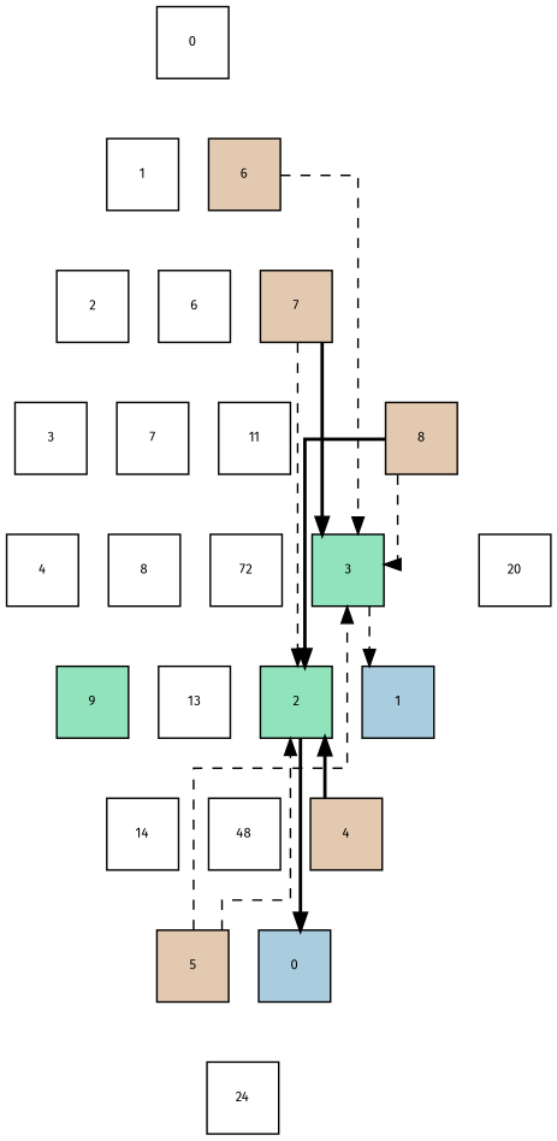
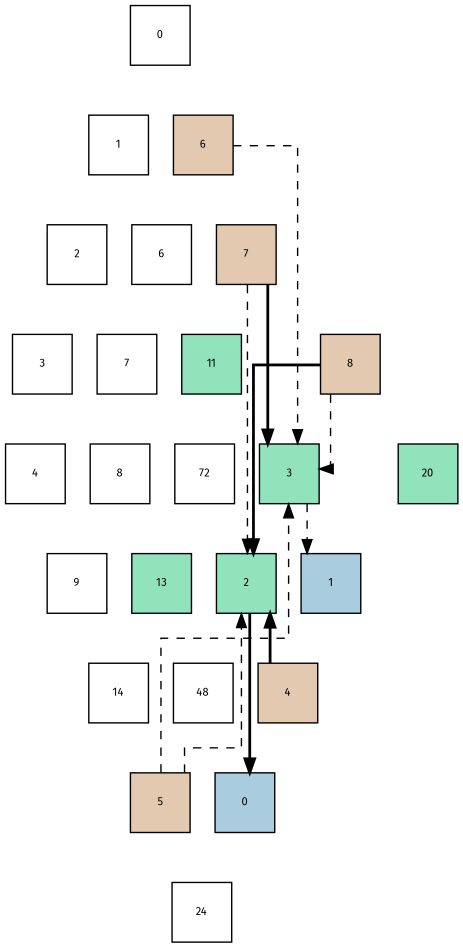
  digraph {
    fontname="Fira Sans"
    rank=same
    rankdir=TB
    splines=ortho
    node [fillcolor="#ffffff" fixedsize=true fontname="Fira Sans" fontsize=8 shape=square style=filled]
    edge [constraint=true fontname="Fira Sans" style=invis]
    n1 [label=0 width=0.6]
    n2 [label=1 width=0.6]
    n3 [fillcolor="#e3c9af" label=6 width=0.6]
    n4 [label=2 width=0.6]
    n5 [label=6 width=0.6]
    n6 [fillcolor="#e3c9af" label=7 width=0.6]
    n7 [fillcolor="#91e3bb" label=3 width=0.6]
    n8 [label=3 width=0.6]
    n9 [label=7 width=0.6]
-   n10 [label=11 width=0.6]
+   n10 [fillcolor="#91e3bb" label=11 width=0.6]
    n11 [label=4 width=0.6]
    n12 [label=8 width=0.6]
    n13 [label=72 width=0.6]
-   n14 [fillcolor="#91e3bb" label=9 width=0.6]
-   n15 [label=13 width=0.6]
+   n14 [label=9 width=0.6]
+   n15 [fillcolor="#91e3bb" label=13 width=0.6]
    n16 [label=14 width=0.6]
    n17 [fillcolor="#e3c9af" label=8 width=0.6]
    n18 [fillcolor="#91e3bb" label=2 width=0.6]
    n19 [fillcolor="#a9ccde" label=1 width=0.6]
    n20 [label=48 width=0.6]
    n21 [fillcolor="#e3c9af" label=5 width=0.6]
-   n22 [label=20 width=0.6]
+   n22 [fillcolor="#91e3bb" label=20 width=0.6]
    n23 [fillcolor="#e3c9af" label=4 width=0.6]
    n24 [fillcolor="#a9ccde" label=0 width=0.6]
    n25 [label=24 width=0.6]
    n1 -> n2
    n1 -> n3
    n2 -> n4
    n2 -> n5
    n3 -> n5
    n3 -> n6
    n3 -> n7 [constraint=false style=dashed]
    n4 -> n8
    n4 -> n9
    n5 -> n9
    n5 -> n10
    n6 -> n7 [constraint=false style=bold]
    n6 -> n10
    n6 -> n17
    n6 -> n18 [constraint=false style=dashed]
    n7 -> n18
    n7 -> n19 [constraint=false style=dashed]
    n7 -> n19
    n8 -> n11
    n8 -> n12
    n9 -> n12
    n9 -> n13
    n10 -> n7
    n10 -> n13
    n11 -> n14
    n12 -> n14
    n12 -> n15
    n13 -> n15
    n13 -> n18
    n14 -> n16
    n15 -> n16
    n15 -> n20
    n16 -> n21
    n17 -> n7 [constraint=false style=dashed]
    n17 -> n7
    n17 -> n18 [constraint=false style=bold]
    n17 -> n22
    n18 -> n20
    n18 -> n23
    n18 -> n24 [constraint=false style=bold]
    n19 -> n23
    n20 -> n21
    n20 -> n24
    n21 -> n7 [constraint=false style=dashed]
    n21 -> n18 [constraint=false style=dashed]
    n21 -> n25
    n22 -> n19
    n23 -> n18 [constraint=false style=bold]
    n23 -> n24
    n24 -> n25
  }
